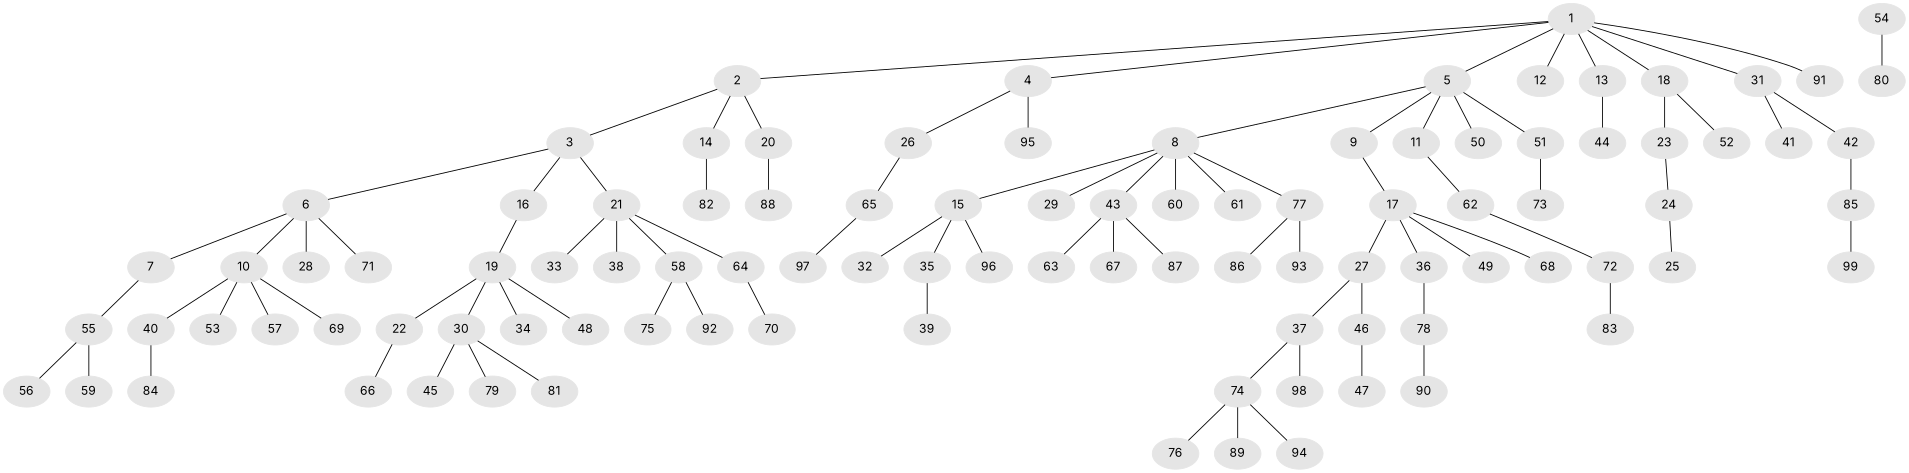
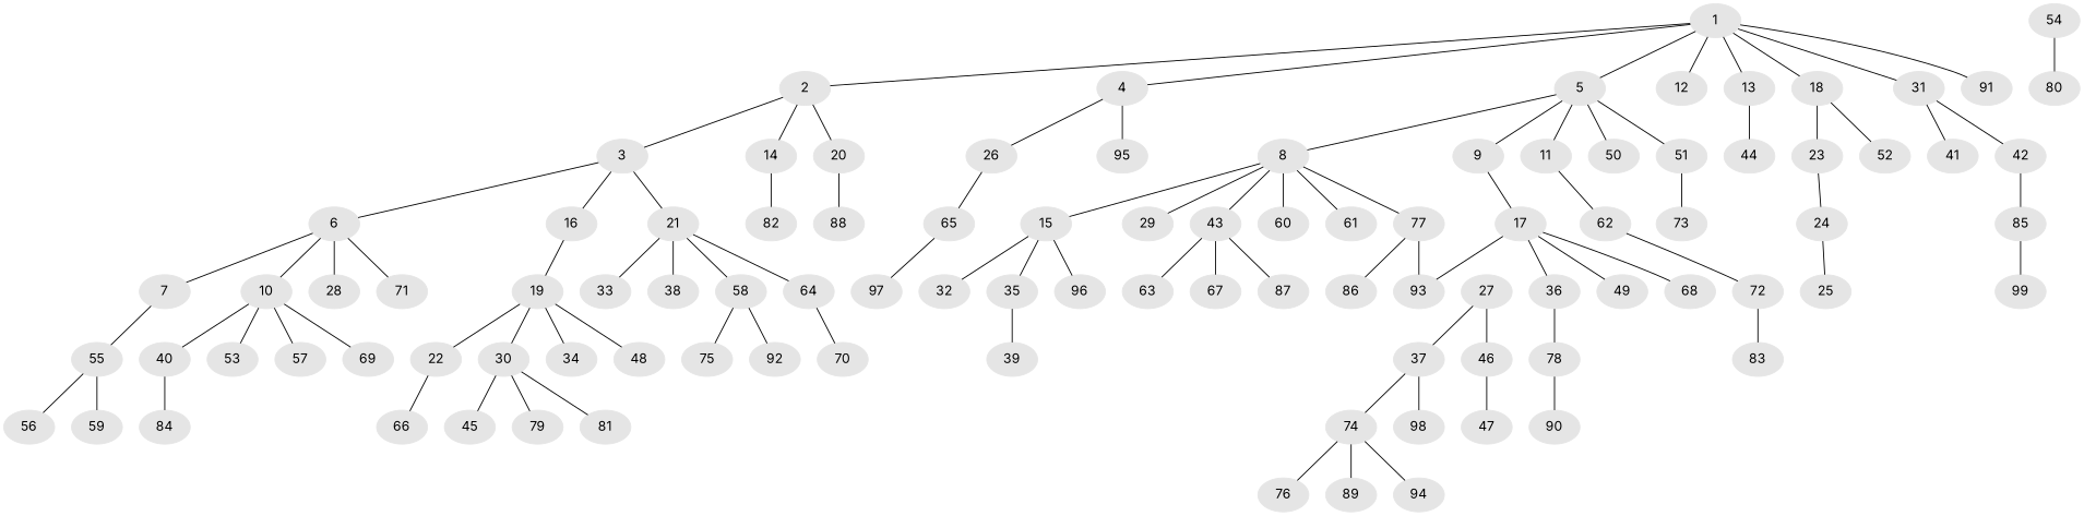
  graph {
    fontname=Inter
    node [color=gray90 fontname=Inter style=filled]
    edge [fontname=Inter]
    1
    2
    4
    5
    12
    13
    18
    31
    91
    3
    14
    20
    26
    95
    8
    9
    11
    50
    51
    44
    23
    52
    41
    42
    6
    16
    21
    82
    88
    7
    10
    28
    71
    19
    33
    38
    58
    64
    65
    15
    29
    43
    60
    61
    77
    17
    62
    73
    55
    40
    53
    57
    69
    56
    59
    32
    35
    96
    63
    67
    87
    86
    93
    27
    36
    49
    68
    84
    72
    39
    22
    30
    34
    48
    37
    46
    78
    24
    66
    45
    79
    81
    75
    92
    70
    25
    97
    74
    98
    47
    85
    90
    76
    89
    94
    99
    54
    80
    83
    1 -- 2
    1 -- 4
    1 -- 5
    1 -- 12
    1 -- 13
    1 -- 18
    1 -- 31
    1 -- 91
    2 -- 3
    2 -- 14
    2 -- 20
    4 -- 26
    4 -- 95
    5 -- 8
    5 -- 9
    5 -- 11
    5 -- 50
    5 -- 51
    13 -- 44
    18 -- 23
    18 -- 52
    31 -- 41
    31 -- 42
    3 -- 6
    3 -- 16
    3 -- 21
    14 -- 82
    20 -- 88
    26 -- 65
    8 -- 15
    8 -- 29
    8 -- 43
    8 -- 60
    8 -- 61
    8 -- 77
    9 -- 17
    11 -- 62
    51 -- 73
    23 -- 24
    42 -- 85
    6 -- 7
    6 -- 10
    6 -- 28
    6 -- 71
    16 -- 19
    21 -- 33
    21 -- 38
    21 -- 58
    21 -- 64
    7 -- 55
    10 -- 40
    10 -- 53
    10 -- 57
    10 -- 69
    19 -- 22
    19 -- 30
    19 -- 34
    19 -- 48
    58 -- 75
    58 -- 92
    64 -- 70
    65 -- 97
    15 -- 32
    15 -- 35
    15 -- 96
    43 -- 63
    43 -- 67
    43 -- 87
    77 -- 86
    77 -- 93
-   17 -- 27
+   17 -- 93
    17 -- 36
    17 -- 49
    17 -- 68
    62 -- 72
    55 -- 56
    55 -- 59
    40 -- 84
    35 -- 39
    27 -- 37
    27 -- 46
    36 -- 78
    72 -- 83
    22 -- 66
    30 -- 45
    30 -- 79
    30 -- 81
    37 -- 74
    37 -- 98
    46 -- 47
    78 -- 90
    24 -- 25
    74 -- 76
    74 -- 89
    74 -- 94
    85 -- 99
    54 -- 80
  }
